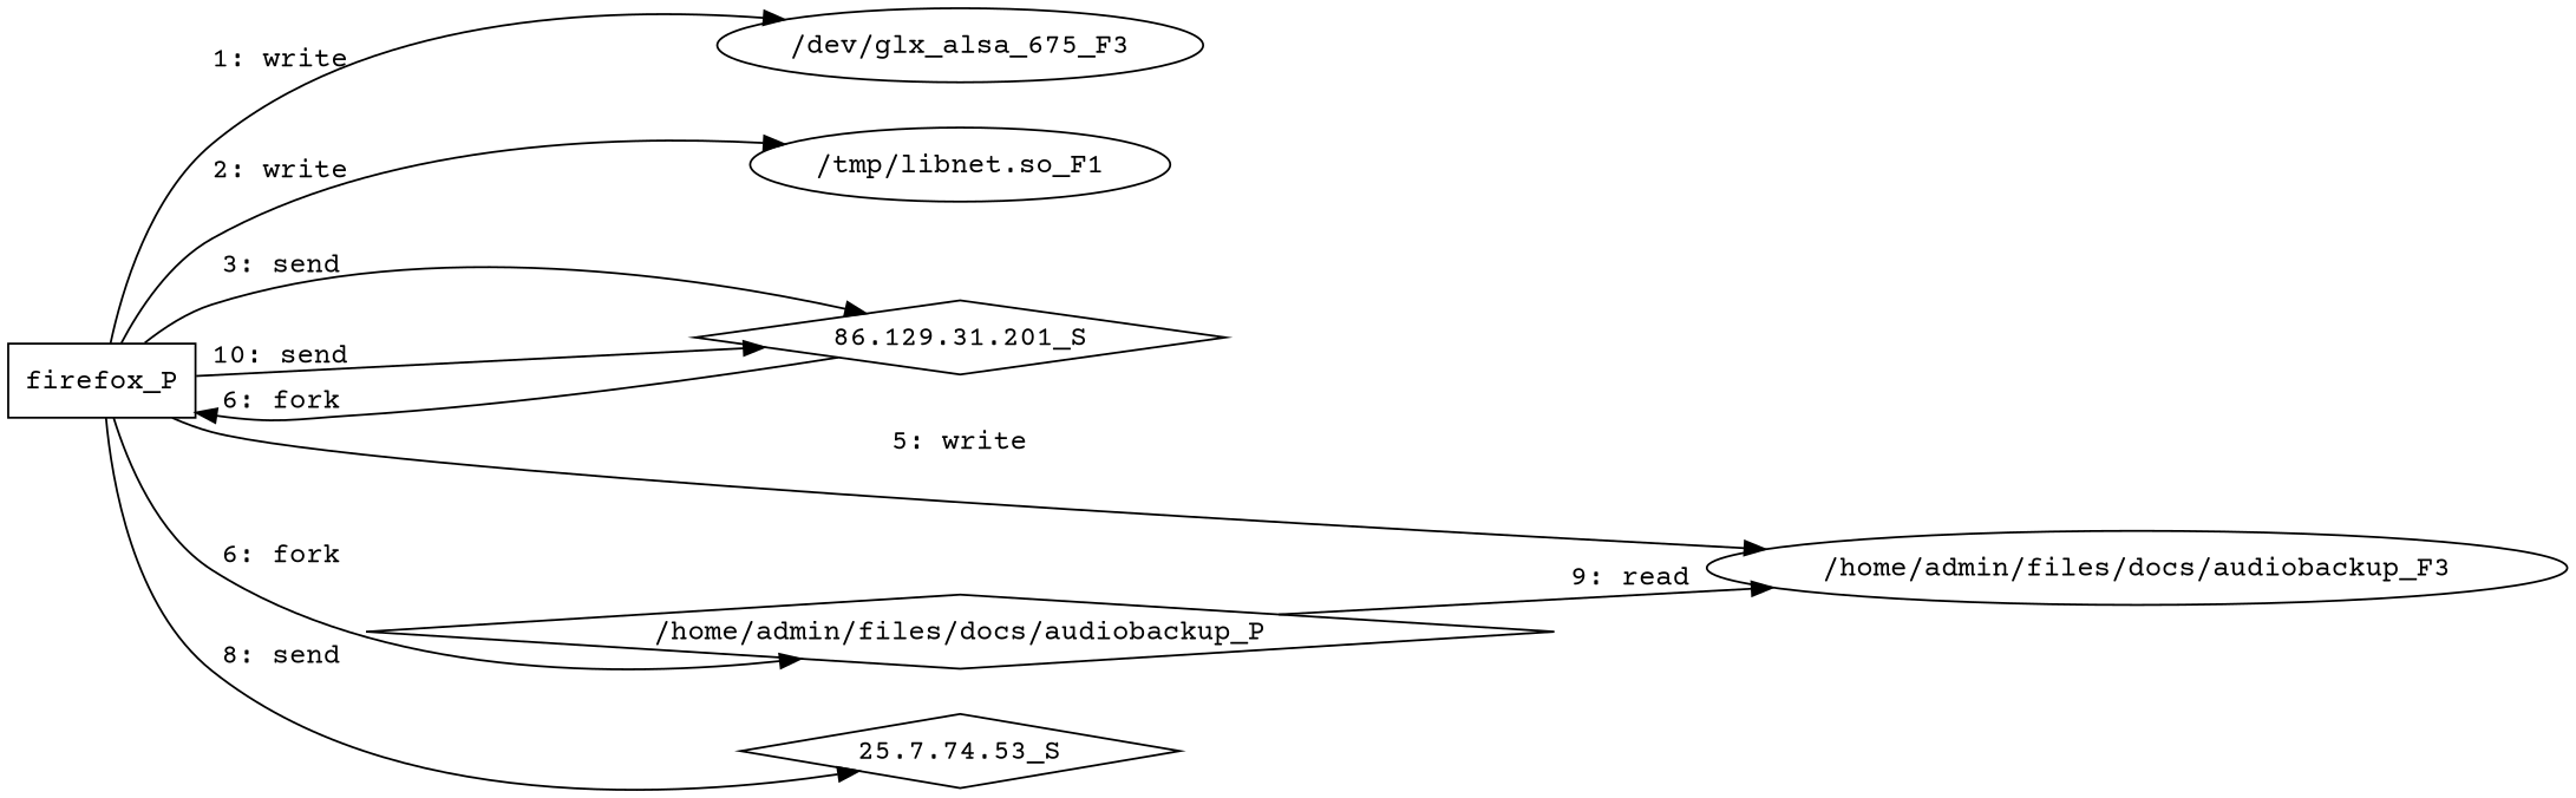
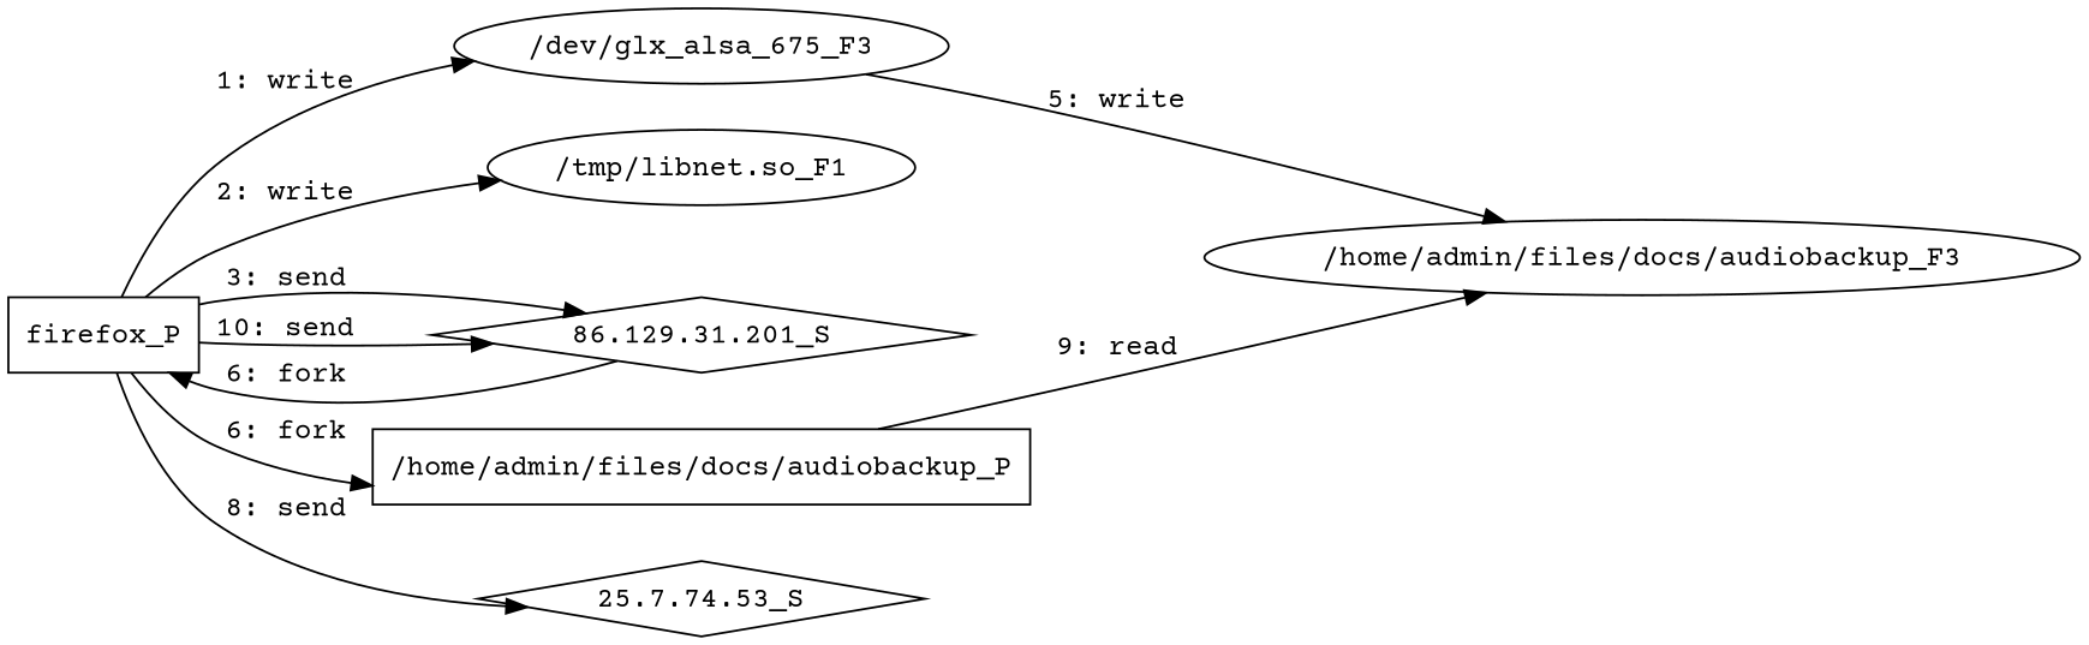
  digraph {
    engine=neato
    fixedsize=false
    fontname="Courier Prime"
    fontsize=10
    nodesep=0.3
    rankdir=LR
    ranksep=0
    splines=true
    node [fontname="Courier Prime" node_type=File shape=ellipse]
    edge [fontname="Courier Prime"]
    firefox_P [node_type=Process shape=box]
    "/dev/glx_alsa_675_F3"
    "/tmp/libnet.so_F1"
    "86.129.31.201_S" [node_type=Socket shape=diamond]
    "/home/admin/files/docs/audiobackup_F3"
-   "/home/admin/files/docs/audiobackup_P" [node_type=Process shape=diamond]
+   "/home/admin/files/docs/audiobackup_P" [node_type=Process shape=box]
    "25.7.74.53_S" [node_type=Socket shape=diamond]
    firefox_P -> "/dev/glx_alsa_675_F3" [label="1: write"]
    firefox_P -> "/tmp/libnet.so_F1" [label="2: write"]
    firefox_P -> "86.129.31.201_S" [label="3: send"]
    firefox_P -> "86.129.31.201_S" [label="10: send"]
-   firefox_P -> "/home/admin/files/docs/audiobackup_F3" [label="5: write"]
+   "/dev/glx_alsa_675_F3" -> "/home/admin/files/docs/audiobackup_F3" [label="5: write"]
    firefox_P -> "/home/admin/files/docs/audiobackup_P" [label="6: fork"]
    firefox_P -> "25.7.74.53_S" [label="8: send"]
    "86.129.31.201_S" -> firefox_P [label="6: fork"]
    "/home/admin/files/docs/audiobackup_P" -> "/home/admin/files/docs/audiobackup_F3" [label="9: read"]
  }
